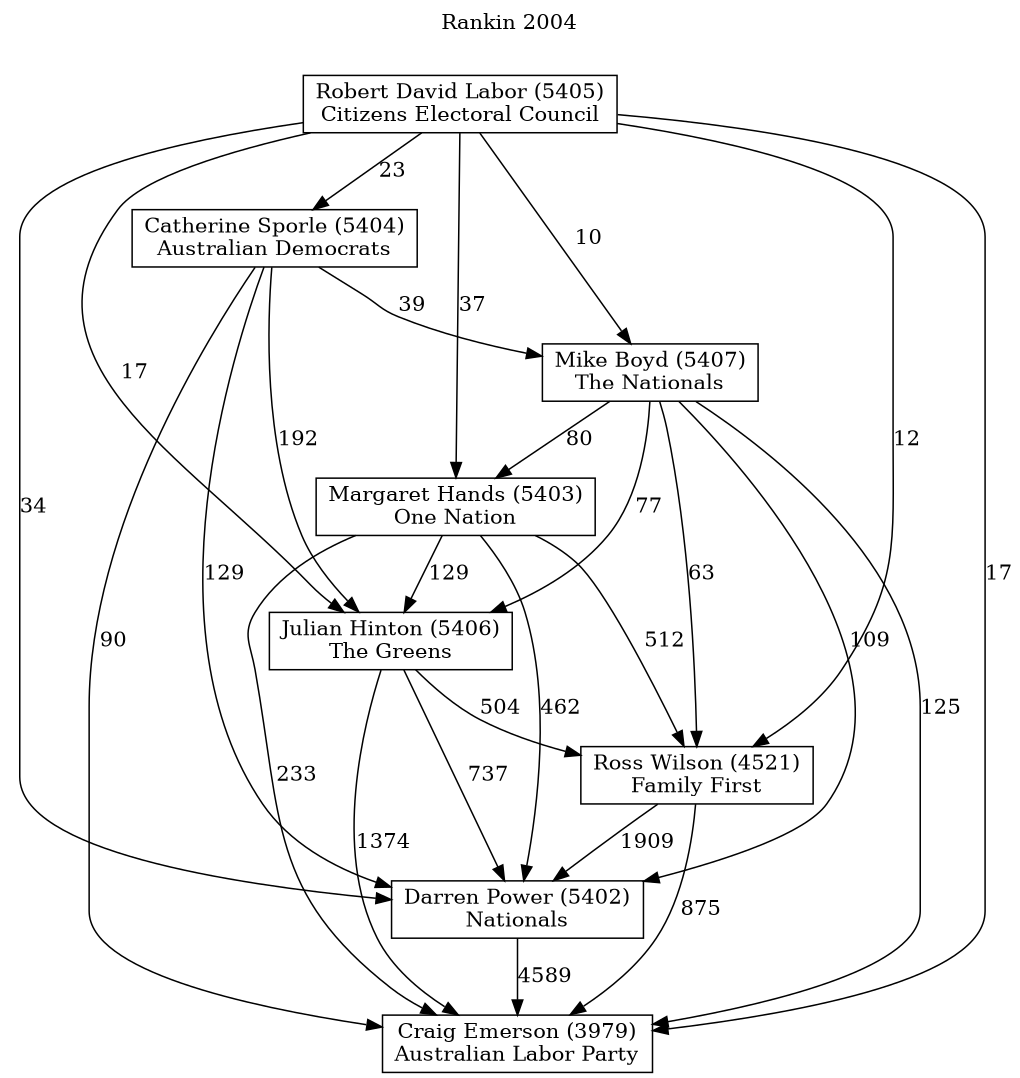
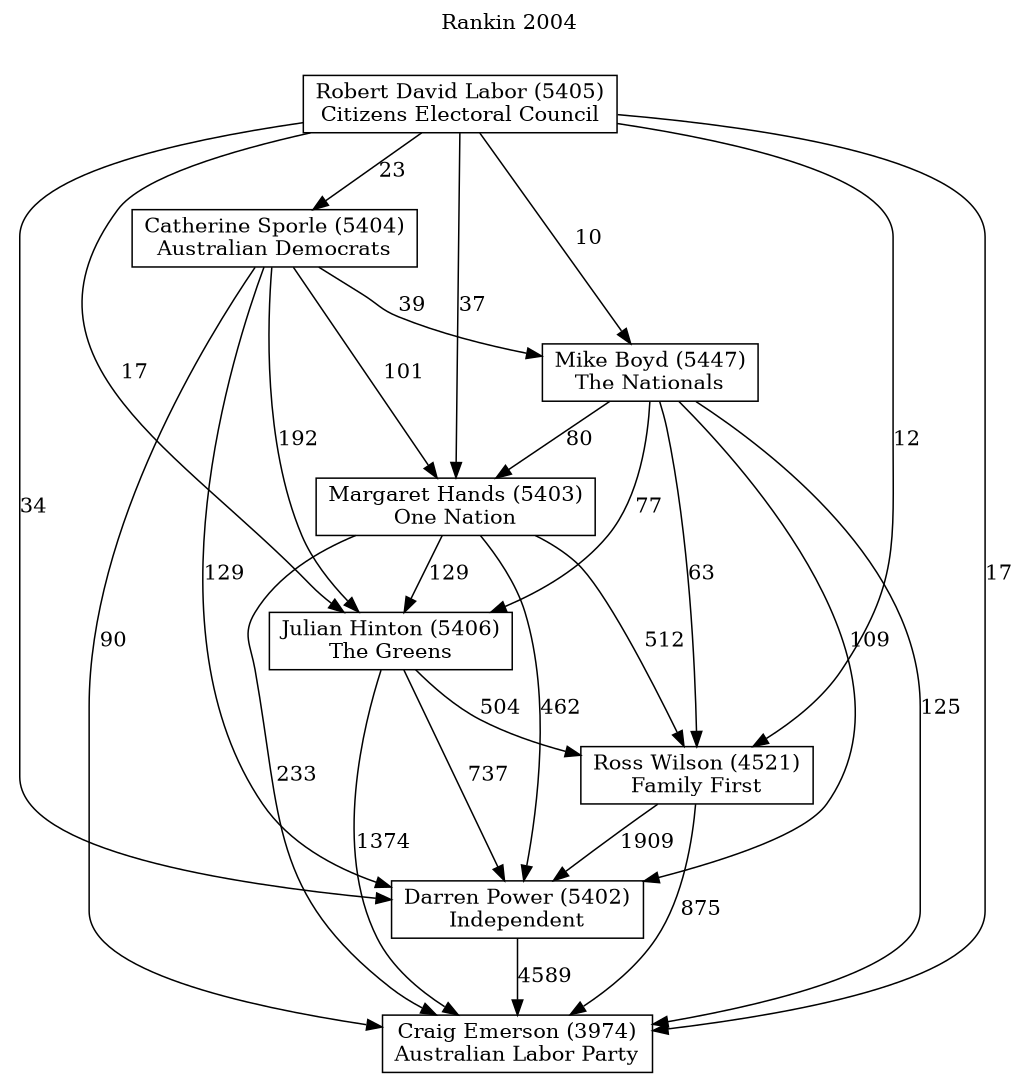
  digraph {
    label="Rankin 2004"
    labelloc=t
    mclimit=10
    node [shape=box]
-   n1 [label="Craig Emerson (3979)\nAustralian Labor Party"]
-   n2 [label="Darren Power (5402)\nNationals"]
+   n1 [label="Craig Emerson (3974)\nAustralian Labor Party"]
+   n2 [label="Darren Power (5402)\nIndependent"]
    n3 [label="Ross Wilson (4521)\nFamily First"]
    n4 [label="Julian Hinton (5406)\nThe Greens"]
    n5 [label="Margaret Hands (5403)\nOne Nation"]
-   n6 [label="Mike Boyd (5407)\nThe Nationals"]
+   n6 [label="Mike Boyd (5447)\nThe Nationals"]
    n7 [label="Catherine Sporle (5404)\nAustralian Democrats"]
    n8 [label="Robert David Labor (5405)\nCitizens Electoral Council"]
    n2 -> n1 [label=4589]
    n3 -> n1 [label=875]
    n3 -> n2 [label=1909]
    n4 -> n1 [label=1374]
    n4 -> n2 [label=737]
    n4 -> n3 [label=504]
    n5 -> n1 [label=233]
    n5 -> n2 [label=462]
    n5 -> n3 [label=512]
    n5 -> n4 [label=129]
    n6 -> n1 [label=125]
    n6 -> n2 [label=109]
    n6 -> n3 [label=63]
    n6 -> n4 [label=77]
    n6 -> n5 [label=80]
    n7 -> n1 [label=90]
    n7 -> n2 [label=129]
    n7 -> n4 [label=192]
+   n7 -> n5 [label=101]
    n7 -> n6 [label=39]
    n8 -> n1 [label=17]
    n8 -> n2 [label=34]
    n8 -> n3 [label=12]
    n8 -> n4 [label=17]
    n8 -> n5 [label=37]
    n8 -> n6 [label=10]
    n8 -> n7 [label=23]
  }
